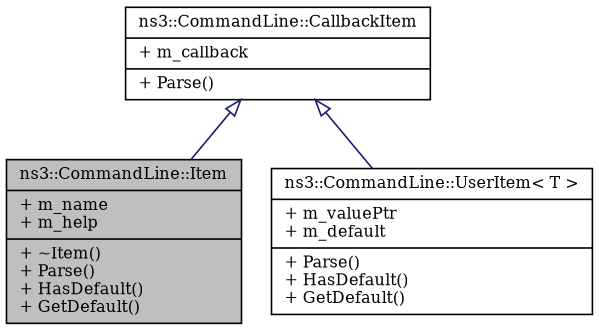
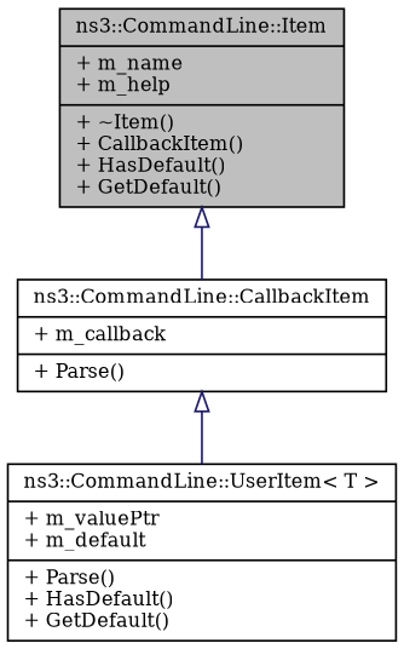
  digraph {
    fontname="DejaVu Serif"
    node [color=black fillcolor=white fontname="DejaVu Serif" fontsize=10 shape=record style=filled]
    edge [arrowtail=onormal color=midnightblue dir=back fontname="DejaVu Serif" fontsize=10 labelfontname=Helvetica labelfontsize=10 style=solid]
-   n1 [fillcolor=grey75 fontcolor=black height=0.2 label="{ns3::CommandLine::Item\n|+ m_name\l+ m_help\l|+ ~Item()\l+ Parse()\l+ HasDefault()\l+ GetDefault()\l}" width=0.4]
+   n1 [fillcolor=grey75 fontcolor=black height=0.2 label="{ns3::CommandLine::Item\n|+ m_name\l+ m_help\l|+ ~Item()\l+ CallbackItem()\l+ HasDefault()\l+ GetDefault()\l}" width=0.4]
    n2 [height=0.2 label="{ns3::CommandLine::CallbackItem\n|+ m_callback\l|+ Parse()\l}" width=0.4]
    n3 [height=0.2 label="{ns3::CommandLine::UserItem\< T \>\n|+ m_valuePtr\l+ m_default\l|+ Parse()\l+ HasDefault()\l+ GetDefault()\l}" width=0.4]
-   n2 -> n1
+   n1 -> n2
    n2 -> n3
  }
